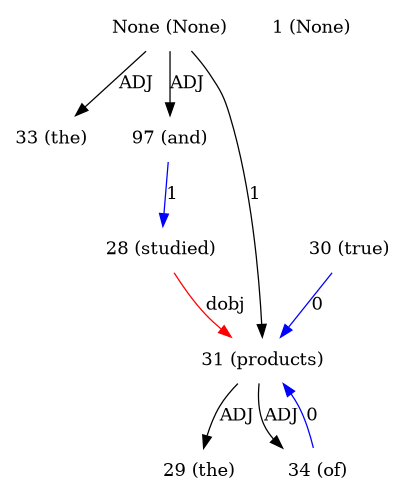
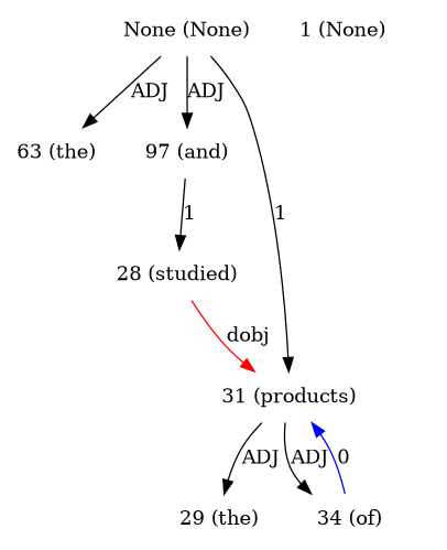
  digraph {
    node [shape=plaintext]
    edge [dir=forward]
    n1 [label="None (None)"]
-   n2 [label="33 (the)"]
+   n2 [label="63 (the)"]
    n3 [label="97 (and)"]
    n4 [label="31 (products)"]
    n5 [label="28 (studied)"]
    n6 [label="29 (the)"]
    n7 [label="34 (of)"]
-   n8 [label="30 (true)"]
    n9 [label="1 (None)"]
    n1 -> n2 [label=ADJ]
    n1 -> n3 [label=ADJ]
    n1 -> n4 [label=1]
-   n3 -> n5 [label=1 color=blue]
+   n3 -> n5 [label=1]
    n4 -> n6 [label=ADJ]
    n4 -> n7 [label=ADJ]
    n5 -> n4 [color=red label=dobj]
    n7 -> n4 [color=blue label=0]
-   n8 -> n4 [color=blue label=0]
  }
